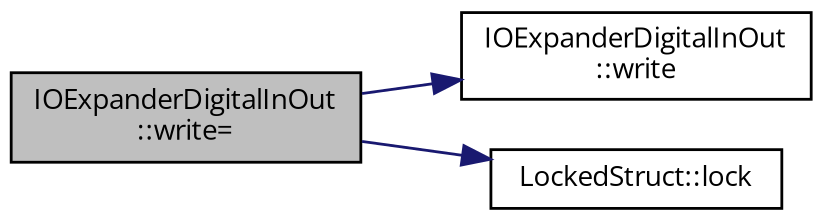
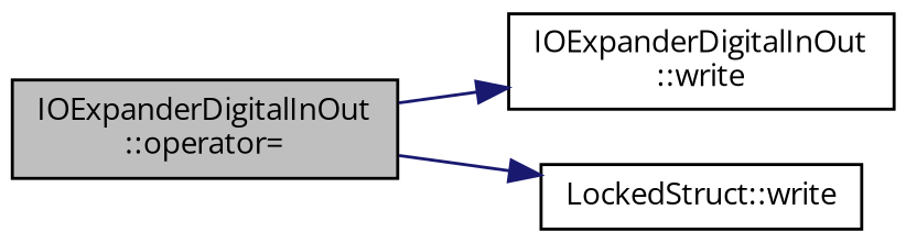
  digraph {
    fontname="Open Sans"
    rankdir=LR
    node [color=black fillcolor=white fontname="Open Sans" fontsize=10 shape=record style=filled]
    edge [color=midnightblue fontname="Open Sans" fontsize=10 labelfontname=Helvetica labelfontsize=10 style=solid]
-   n1 [fillcolor=grey75 fontcolor=black height=0.2 label="IOExpanderDigitalInOut\l::write=" width=0.4]
+   n1 [fillcolor=grey75 fontcolor=black height=0.2 label="IOExpanderDigitalInOut\l::operator=" width=0.4]
    n2 [height=0.2 label="IOExpanderDigitalInOut\l::write" width=0.4]
-   n3 [height=0.2 label="LockedStruct::lock" width=0.4]
+   n3 [height=0.2 label="LockedStruct::write" width=0.4]
    n1 -> n2
    n1 -> n3
  }
